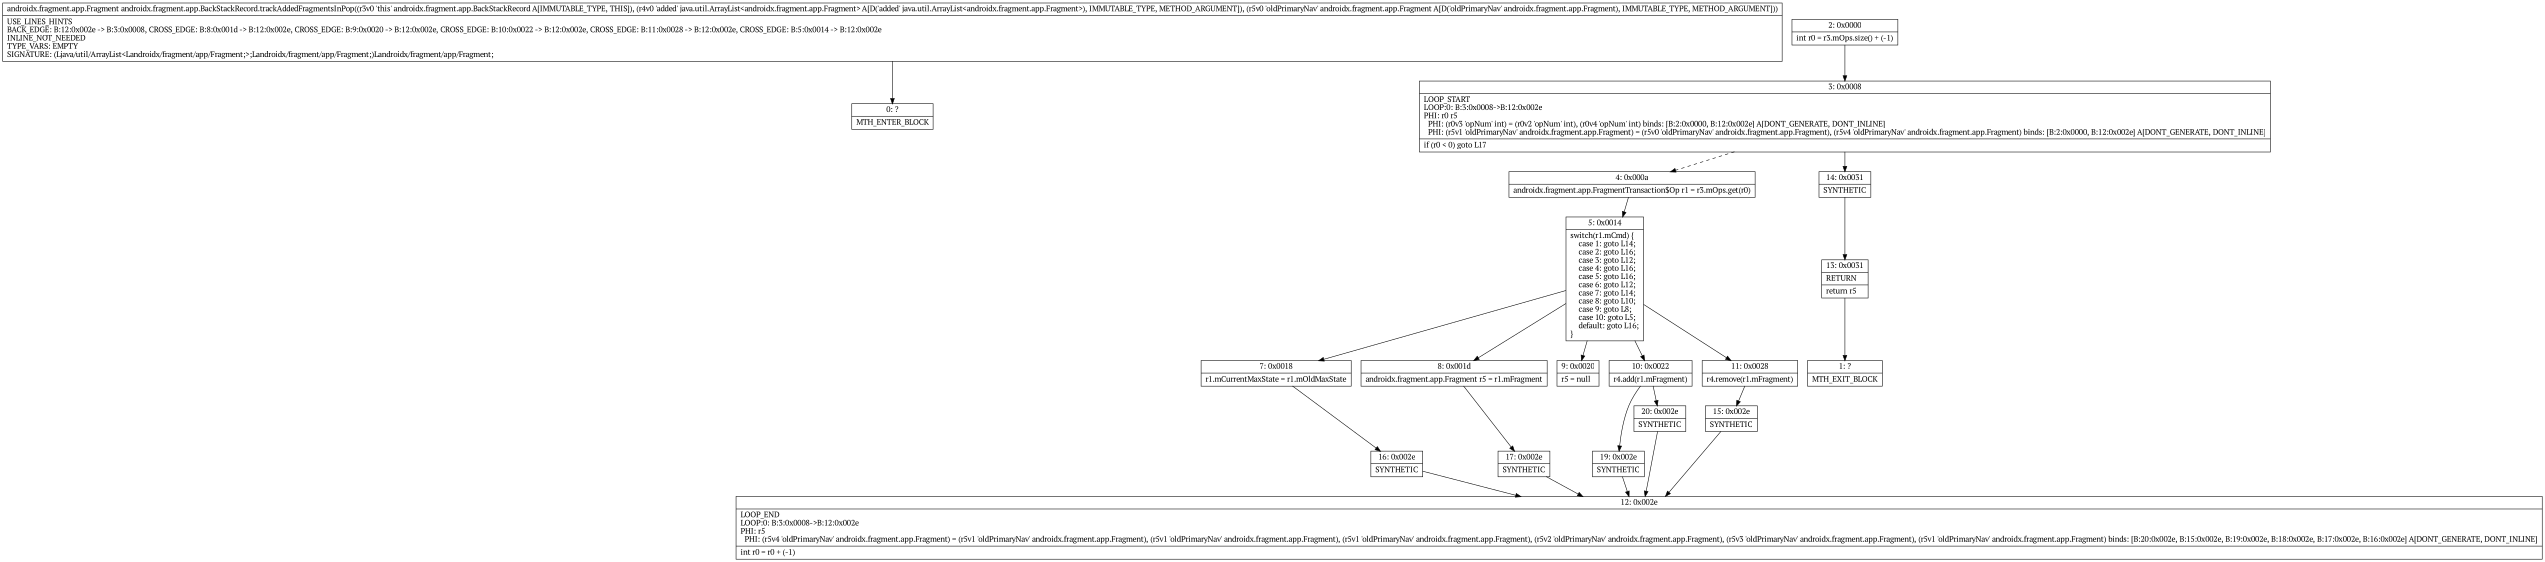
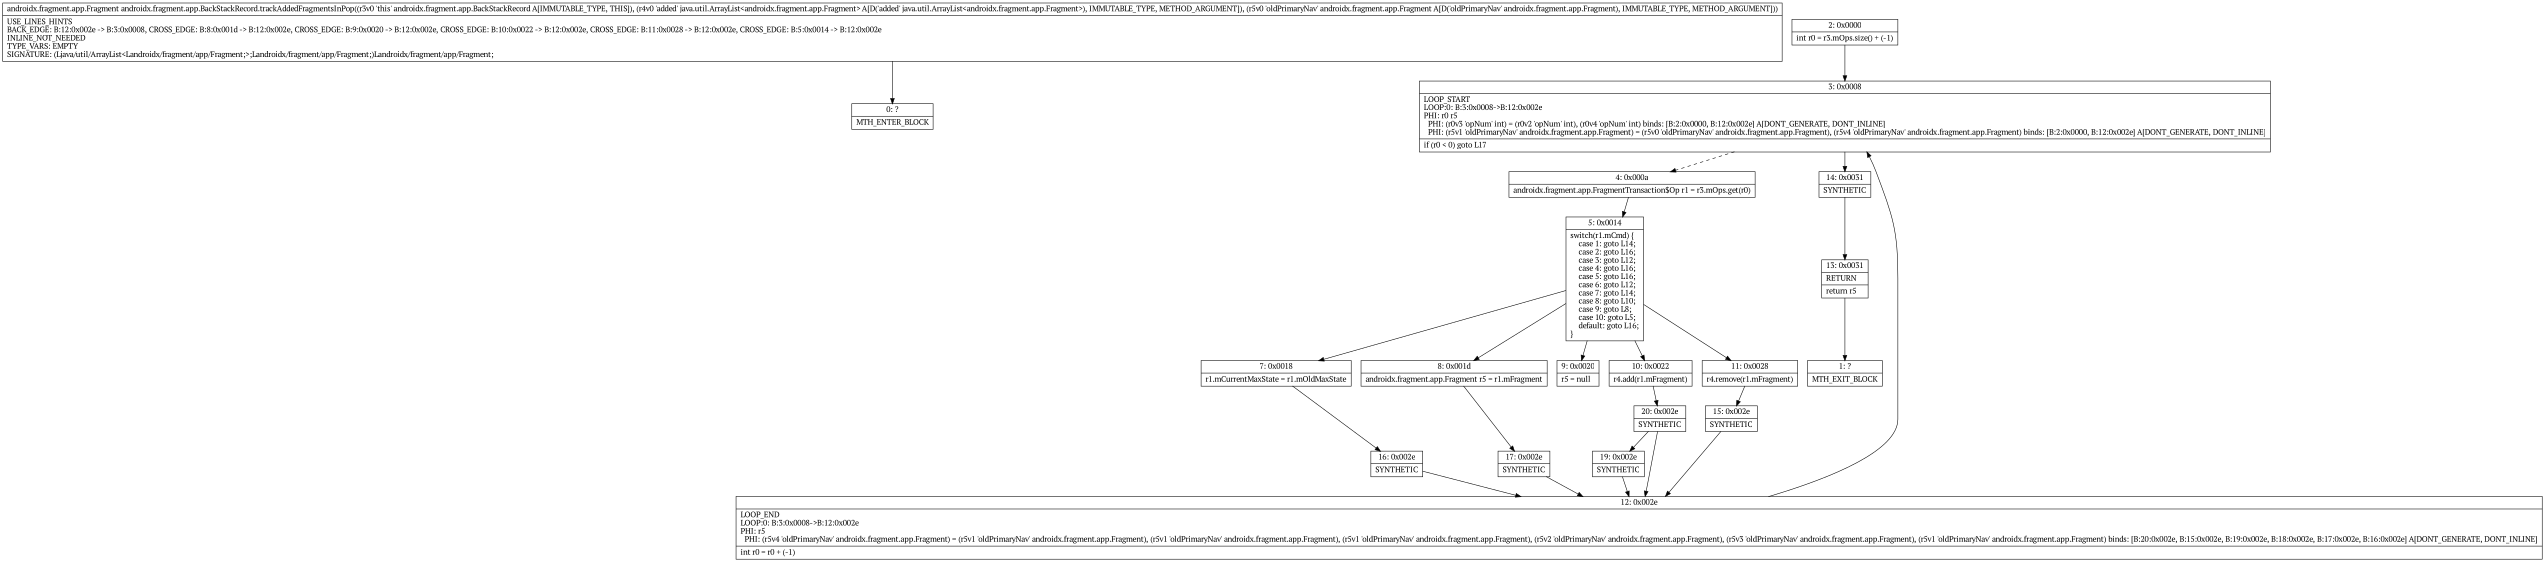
  digraph {
    fontname="PT Serif"
    node [fontname="PT Serif" shape=record]
    edge [fontname="PT Serif"]
    n1 [label="{0\:\ ?|MTH_ENTER_BLOCK\l}"]
    n2 [label="{2\:\ 0x0000|int r0 = r3.mOps.size() + (\-1)\l}"]
    n3 [label="{3\:\ 0x0008|LOOP_START\lLOOP:0: B:3:0x0008\-\>B:12:0x002e\lPHI: r0 r5 \l  PHI: (r0v3 'opNum' int) = (r0v2 'opNum' int), (r0v4 'opNum' int) binds: [B:2:0x0000, B:12:0x002e] A[DONT_GENERATE, DONT_INLINE]\l  PHI: (r5v1 'oldPrimaryNav' androidx.fragment.app.Fragment) = (r5v0 'oldPrimaryNav' androidx.fragment.app.Fragment), (r5v4 'oldPrimaryNav' androidx.fragment.app.Fragment) binds: [B:2:0x0000, B:12:0x002e] A[DONT_GENERATE, DONT_INLINE]\l|if (r0 \< 0) goto L17\l}"]
    n4 [label="{4\:\ 0x000a|androidx.fragment.app.FragmentTransaction$Op r1 = r3.mOps.get(r0)\l}"]
    n5 [label="{14\:\ 0x0031|SYNTHETIC\l}"]
    n6 [label="{5\:\ 0x0014|switch(r1.mCmd) \{\l    case 1: goto L14;\l    case 2: goto L16;\l    case 3: goto L12;\l    case 4: goto L16;\l    case 5: goto L16;\l    case 6: goto L12;\l    case 7: goto L14;\l    case 8: goto L10;\l    case 9: goto L8;\l    case 10: goto L5;\l    default: goto L16;\l\}\l}"]
    n7 [label="{13\:\ 0x0031|RETURN\l|return r5\l}"]
    n8 [label="{7\:\ 0x0018|r1.mCurrentMaxState = r1.mOldMaxState\l}"]
    n9 [label="{8\:\ 0x001d|androidx.fragment.app.Fragment r5 = r1.mFragment\l}"]
    n10 [label="{9\:\ 0x0020|r5 = null\l}"]
    n11 [label="{10\:\ 0x0022|r4.add(r1.mFragment)\l}"]
    n12 [label="{11\:\ 0x0028|r4.remove(r1.mFragment)\l}"]
    n13 [label="{16\:\ 0x002e|SYNTHETIC\l}"]
    n14 [label="{17\:\ 0x002e|SYNTHETIC\l}"]
    n15 [label="{20\:\ 0x002e|SYNTHETIC\l}"]
    n16 [label="{19\:\ 0x002e|SYNTHETIC\l}"]
    n17 [label="{15\:\ 0x002e|SYNTHETIC\l}"]
    n18 [label="{12\:\ 0x002e|LOOP_END\lLOOP:0: B:3:0x0008\-\>B:12:0x002e\lPHI: r5 \l  PHI: (r5v4 'oldPrimaryNav' androidx.fragment.app.Fragment) = (r5v1 'oldPrimaryNav' androidx.fragment.app.Fragment), (r5v1 'oldPrimaryNav' androidx.fragment.app.Fragment), (r5v1 'oldPrimaryNav' androidx.fragment.app.Fragment), (r5v2 'oldPrimaryNav' androidx.fragment.app.Fragment), (r5v3 'oldPrimaryNav' androidx.fragment.app.Fragment), (r5v1 'oldPrimaryNav' androidx.fragment.app.Fragment) binds: [B:20:0x002e, B:15:0x002e, B:19:0x002e, B:18:0x002e, B:17:0x002e, B:16:0x002e] A[DONT_GENERATE, DONT_INLINE]\l|int r0 = r0 + (\-1)\l}"]
    n19 [label="{1\:\ ?|MTH_EXIT_BLOCK\l}"]
    n20 [label="{androidx.fragment.app.Fragment androidx.fragment.app.BackStackRecord.trackAddedFragmentsInPop((r3v0 'this' androidx.fragment.app.BackStackRecord A[IMMUTABLE_TYPE, THIS]), (r4v0 'added' java.util.ArrayList\<androidx.fragment.app.Fragment\> A[D('added' java.util.ArrayList\<androidx.fragment.app.Fragment\>), IMMUTABLE_TYPE, METHOD_ARGUMENT]), (r5v0 'oldPrimaryNav' androidx.fragment.app.Fragment A[D('oldPrimaryNav' androidx.fragment.app.Fragment), IMMUTABLE_TYPE, METHOD_ARGUMENT]))  | USE_LINES_HINTS\lBACK_EDGE: B:12:0x002e \-\> B:3:0x0008, CROSS_EDGE: B:8:0x001d \-\> B:12:0x002e, CROSS_EDGE: B:9:0x0020 \-\> B:12:0x002e, CROSS_EDGE: B:10:0x0022 \-\> B:12:0x002e, CROSS_EDGE: B:11:0x0028 \-\> B:12:0x002e, CROSS_EDGE: B:5:0x0014 \-\> B:12:0x002e\lINLINE_NOT_NEEDED\lTYPE_VARS: EMPTY\lSIGNATURE: (Ljava\/util\/ArrayList\<Landroidx\/fragment\/app\/Fragment;\>;Landroidx\/fragment\/app\/Fragment;)Landroidx\/fragment\/app\/Fragment;\l}"]
    n2 -> n3
    n3 -> n4 [style=dashed]
    n3 -> n5
    n4 -> n6
    n5 -> n7
    n6 -> n8
    n6 -> n9
    n6 -> n10
    n6 -> n11
    n6 -> n12
    n7 -> n19
    n8 -> n13
    n9 -> n14
    n11 -> n15
-   n11 -> n16
+   n15 -> n16
    n12 -> n17
    n13 -> n18
    n14 -> n18
    n15 -> n18
    n16 -> n18
    n17 -> n18
+   n18 -> n3
    n20 -> n1
  }
